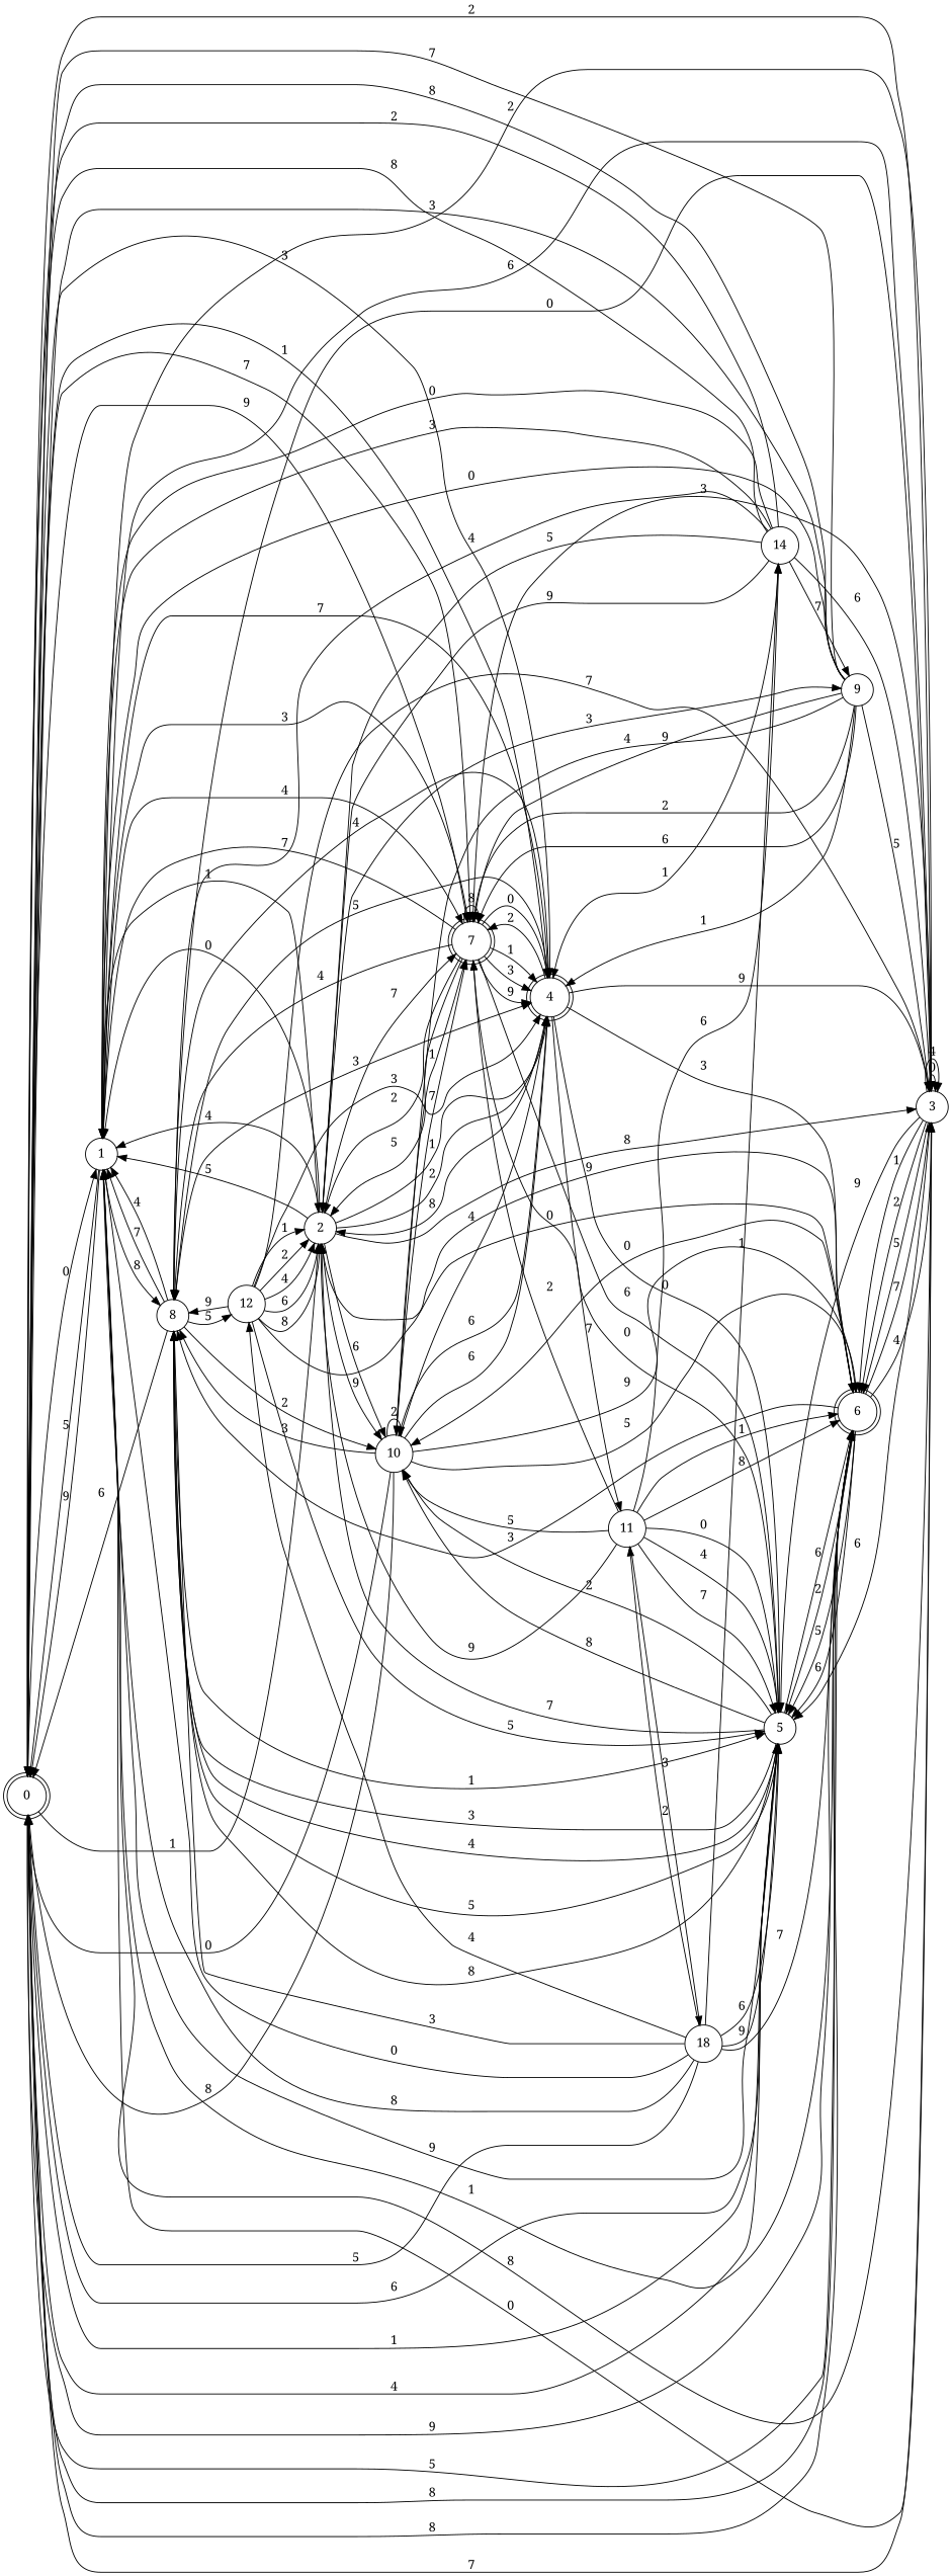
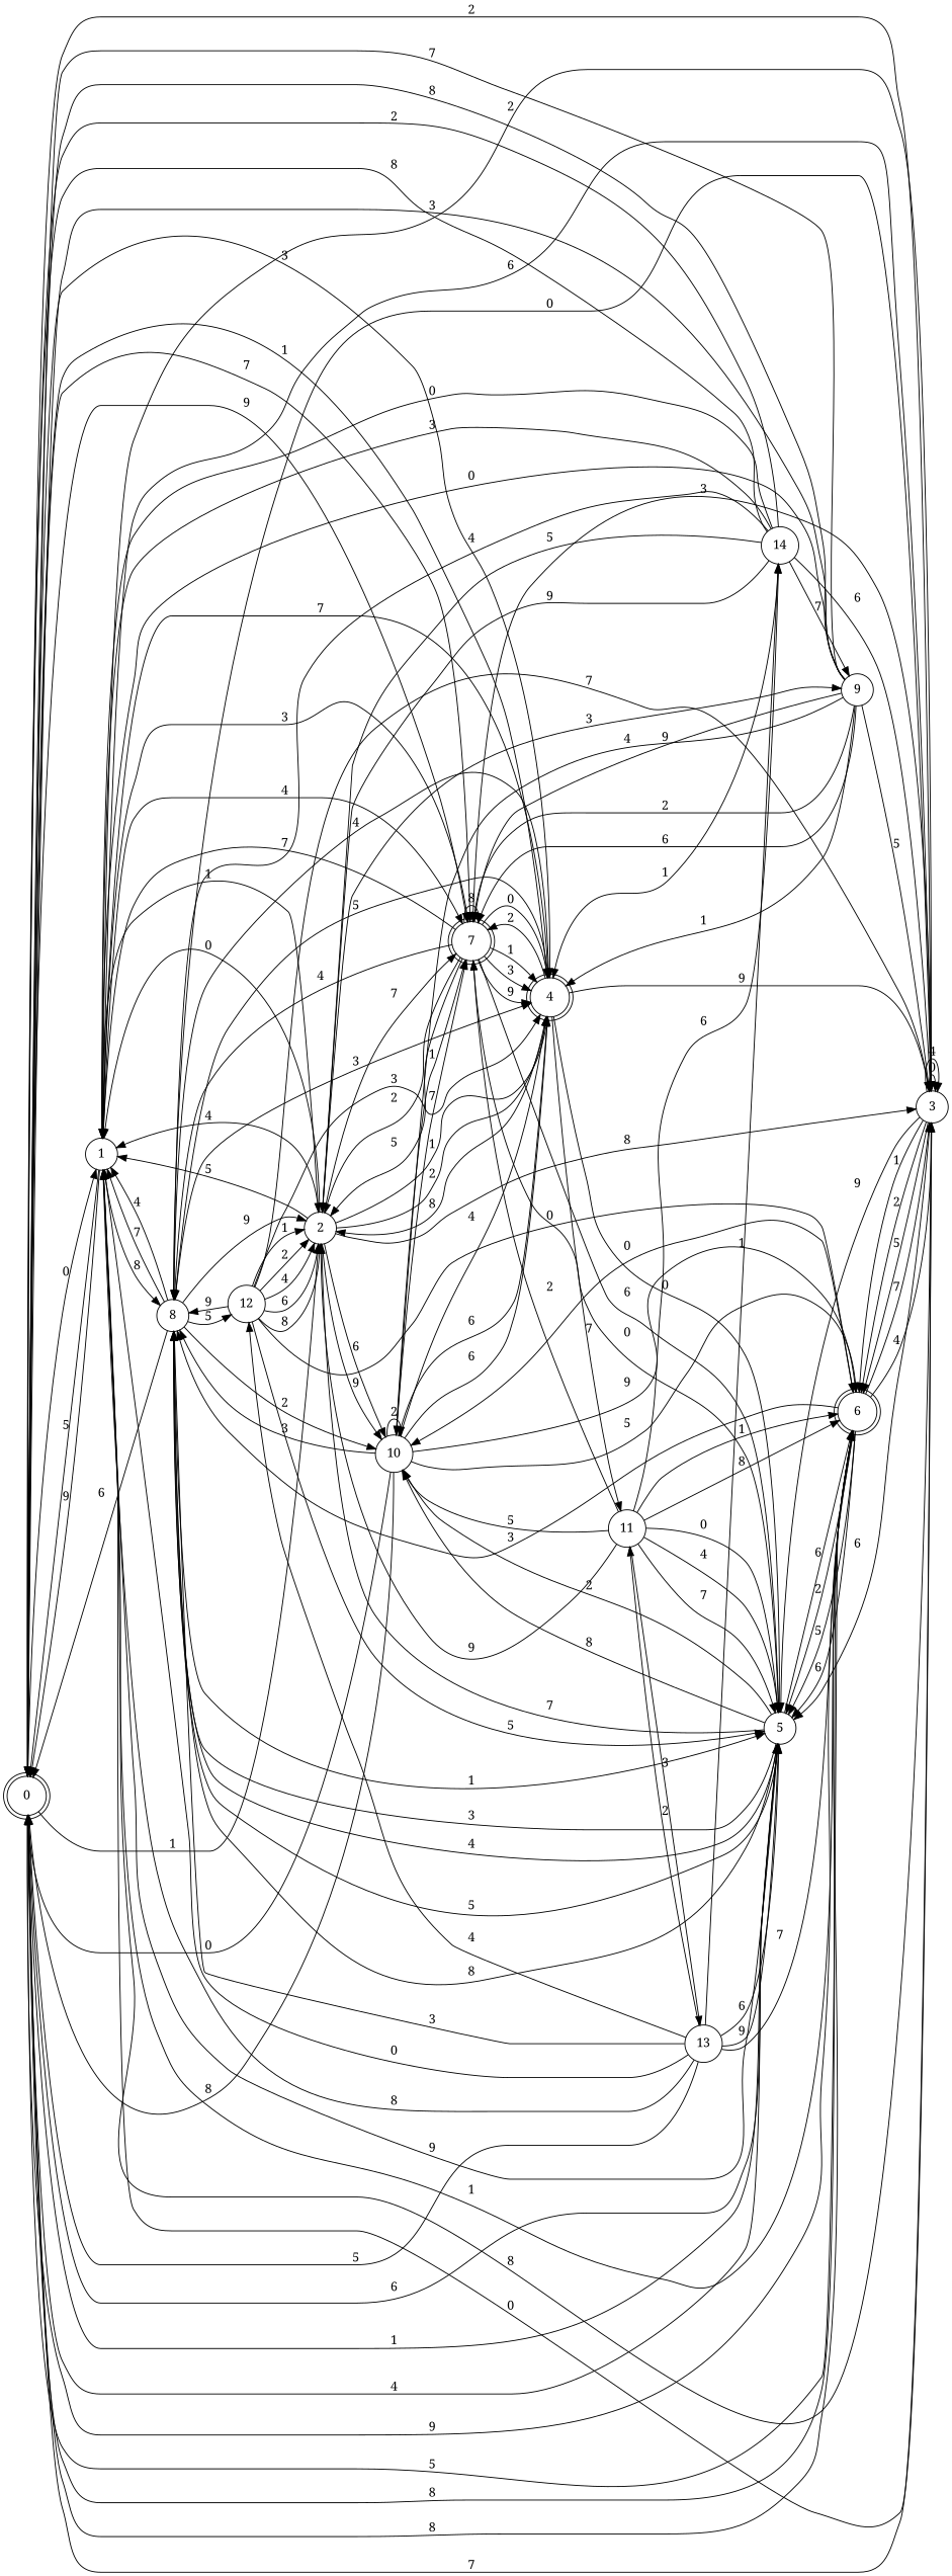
  digraph {
    fontname="Noto Serif"
    rankdir=LR
    node [fontname="Noto Serif" shape=circle]
    edge [fontname="Noto Serif"]
    n1 [label=0 shape=doublecircle]
    n2 [label=1]
    n3 [label=2]
    n4 [label=3]
    n5 [label=4 shape=doublecircle]
    n6 [label=5]
    n7 [label=6 shape=doublecircle]
    n8 [label=7 shape=doublecircle]
    n9 [label=8]
    n10 [label=9]
    n11 [label=10]
    n12 [label=11]
    n13 [label=12]
-   n14 [label=18]
+   n14 [label=13]
    n15 [label=14]
    n1 -> n2 [label=0]
    n1 -> n3 [label=1]
    n1 -> n4 [label=2]
    n1 -> n5 [label=3]
    n1 -> n6 [label=4]
    n1 -> n6 [label=6]
    n1 -> n7 [label=5]
    n1 -> n7 [label=8]
    n1 -> n8 [label=7]
    n1 -> n8 [label=9]
    n2 -> n1 [label=5]
    n2 -> n1 [label=9]
    n2 -> n3 [label=1]
    n2 -> n4 [label=0]
    n2 -> n4 [label=2]
    n2 -> n4 [label=6]
    n2 -> n5 [label=7]
    n2 -> n8 [label=3]
    n2 -> n8 [label=4]
    n2 -> n9 [label=8]
    n3 -> n2 [label=0]
    n3 -> n2 [label=4]
    n3 -> n2 [label=5]
    n3 -> n4 [label=8]
    n3 -> n5 [label=1]
    n3 -> n5 [label=2]
    n3 -> n8 [label=7]
    n3 -> n10 [label=3]
    n3 -> n11 [label=6]
    n3 -> n11 [label=9]
    n4 -> n1 [label=7]
    n4 -> n2 [label=8]
    n4 -> n4 [label=0]
    n4 -> n4 [label=4]
    n4 -> n6 [label=6]
    n4 -> n6 [label=9]
    n4 -> n7 [label=1]
    n4 -> n7 [label=2]
    n4 -> n7 [label=5]
    n4 -> n8 [label=3]
    n5 -> n1 [label=1]
    n5 -> n3 [label=8]
    n5 -> n4 [label=9]
    n5 -> n6 [label=0]
-   n5 -> n7 [label=3]
    n5 -> n8 [label=2]
    n5 -> n9 [label=4]
    n5 -> n9 [label=5]
    n5 -> n11 [label=6]
    n5 -> n12 [label=7]
    n6 -> n1 [label=1]
    n6 -> n2 [label=9]
    n6 -> n3 [label=7]
    n6 -> n7 [label=6]
    n6 -> n8 [label=0]
    n6 -> n9 [label=3]
    n6 -> n9 [label=4]
    n6 -> n9 [label=5]
    n6 -> n11 [label=2]
    n6 -> n11 [label=8]
    n7 -> n1 [label=8]
    n7 -> n1 [label=9]
    n7 -> n2 [label=1]
    n7 -> n4 [label=4]
    n7 -> n4 [label=7]
    n7 -> n6 [label=2]
    n7 -> n6 [label=5]
    n7 -> n6 [label=6]
    n7 -> n9 [label=3]
    n7 -> n11 [label=0]
    n8 -> n2 [label=7]
    n8 -> n3 [label=2]
    n8 -> n3 [label=5]
    n8 -> n5 [label=0]
    n8 -> n5 [label=1]
    n8 -> n5 [label=3]
    n8 -> n5 [label=9]
    n8 -> n6 [label=6]
    n8 -> n8 [label=8]
    n8 -> n9 [label=4]
    n9 -> n1 [label=6]
    n9 -> n2 [label=4]
    n9 -> n2 [label=7]
-   n7 -> n3 [label=9]
+   n9 -> n3 [label=9]
    n9 -> n4 [label=0]
    n9 -> n5 [label=3]
    n9 -> n6 [label=1]
    n9 -> n6 [label=8]
    n9 -> n11 [label=2]
    n9 -> n13 [label=5]
    n10 -> n1 [label=3]
    n10 -> n1 [label=7]
    n10 -> n1 [label=8]
    n10 -> n2 [label=0]
    n10 -> n4 [label=5]
    n10 -> n5 [label=1]
    n10 -> n8 [label=2]
    n10 -> n8 [label=6]
    n10 -> n8 [label=9]
    n10 -> n11 [label=4]
    n11 -> n1 [label=0]
    n11 -> n1 [label=8]
    n11 -> n5 [label=4]
    n11 -> n5 [label=6]
    n11 -> n7 [label=5]
    n11 -> n7 [label=9]
    n11 -> n8 [label=1]
    n11 -> n8 [label=7]
    n11 -> n9 [label=3]
    n11 -> n11 [label=2]
    n12 -> n3 [label=9]
    n12 -> n6 [label=0]
    n12 -> n6 [label=4]
    n12 -> n6 [label=7]
    n12 -> n7 [label=1]
    n12 -> n7 [label=8]
    n12 -> n8 [label=2]
    n12 -> n11 [label=5]
    n12 -> n14 [label=3]
    n12 -> n15 [label=6]
    n13 -> n3 [label=1]
    n13 -> n3 [label=2]
    n13 -> n3 [label=4]
    n13 -> n3 [label=6]
    n13 -> n3 [label=8]
    n13 -> n4 [label=7]
    n13 -> n5 [label=3]
    n13 -> n6 [label=5]
    n13 -> n7 [label=0]
    n13 -> n9 [label=9]
    n14 -> n1 [label=5]
    n14 -> n2 [label=0]
    n14 -> n2 [label=8]
    n14 -> n6 [label=6]
    n14 -> n6 [label=9]
    n14 -> n7 [label=7]
    n14 -> n9 [label=3]
    n14 -> n12 [label=2]
    n14 -> n13 [label=4]
    n14 -> n15 [label=1]
    n15 -> n1 [label=2]
    n15 -> n1 [label=8]
    n15 -> n2 [label=0]
    n15 -> n2 [label=3]
    n15 -> n3 [label=5]
    n15 -> n3 [label=9]
    n15 -> n4 [label=6]
    n15 -> n5 [label=1]
    n15 -> n9 [label=4]
    n15 -> n10 [label=7]
  }
